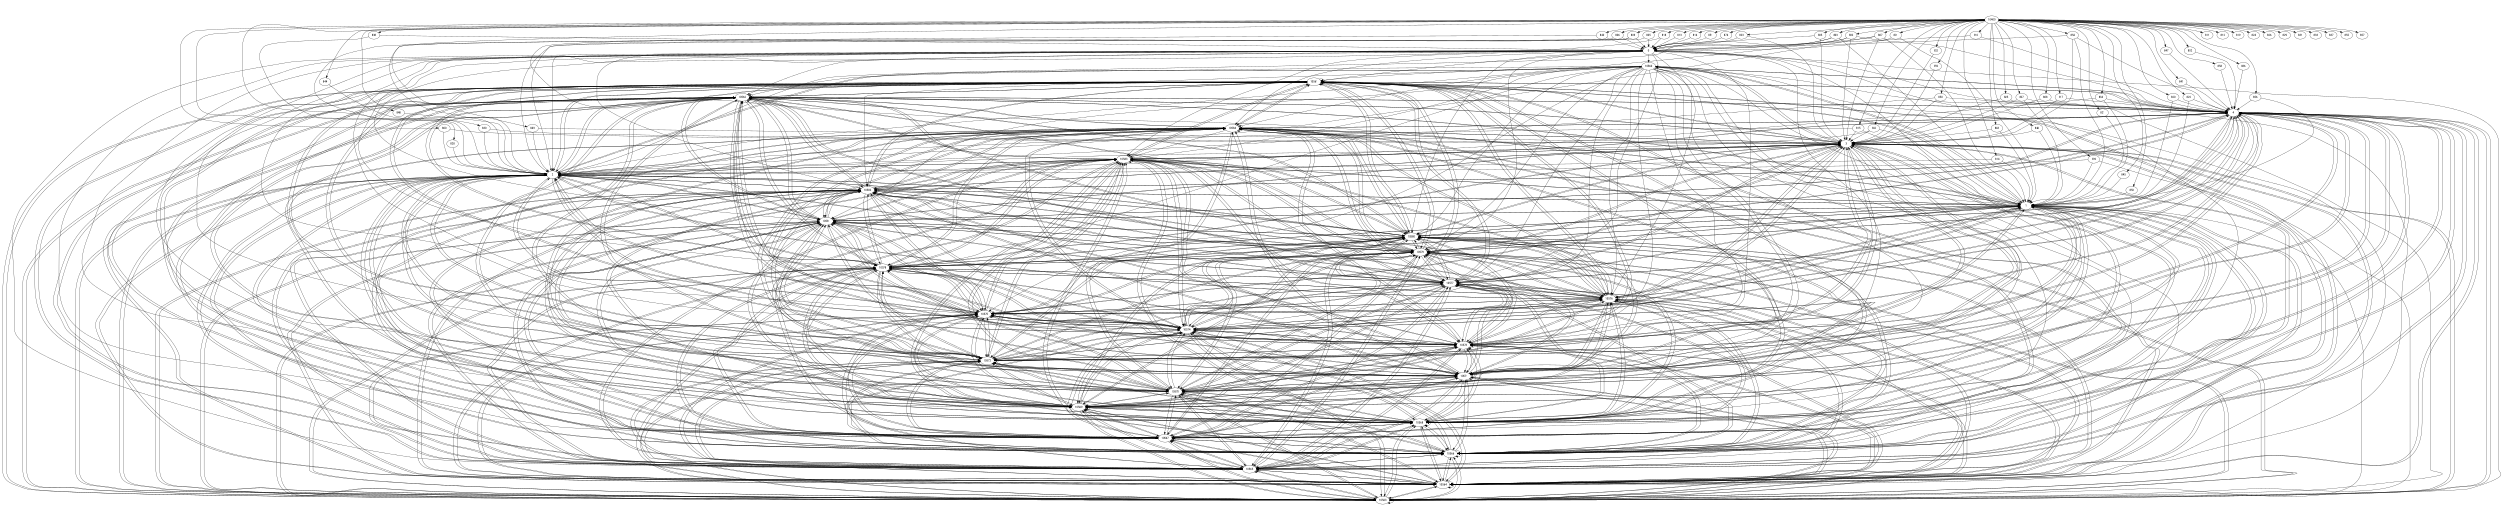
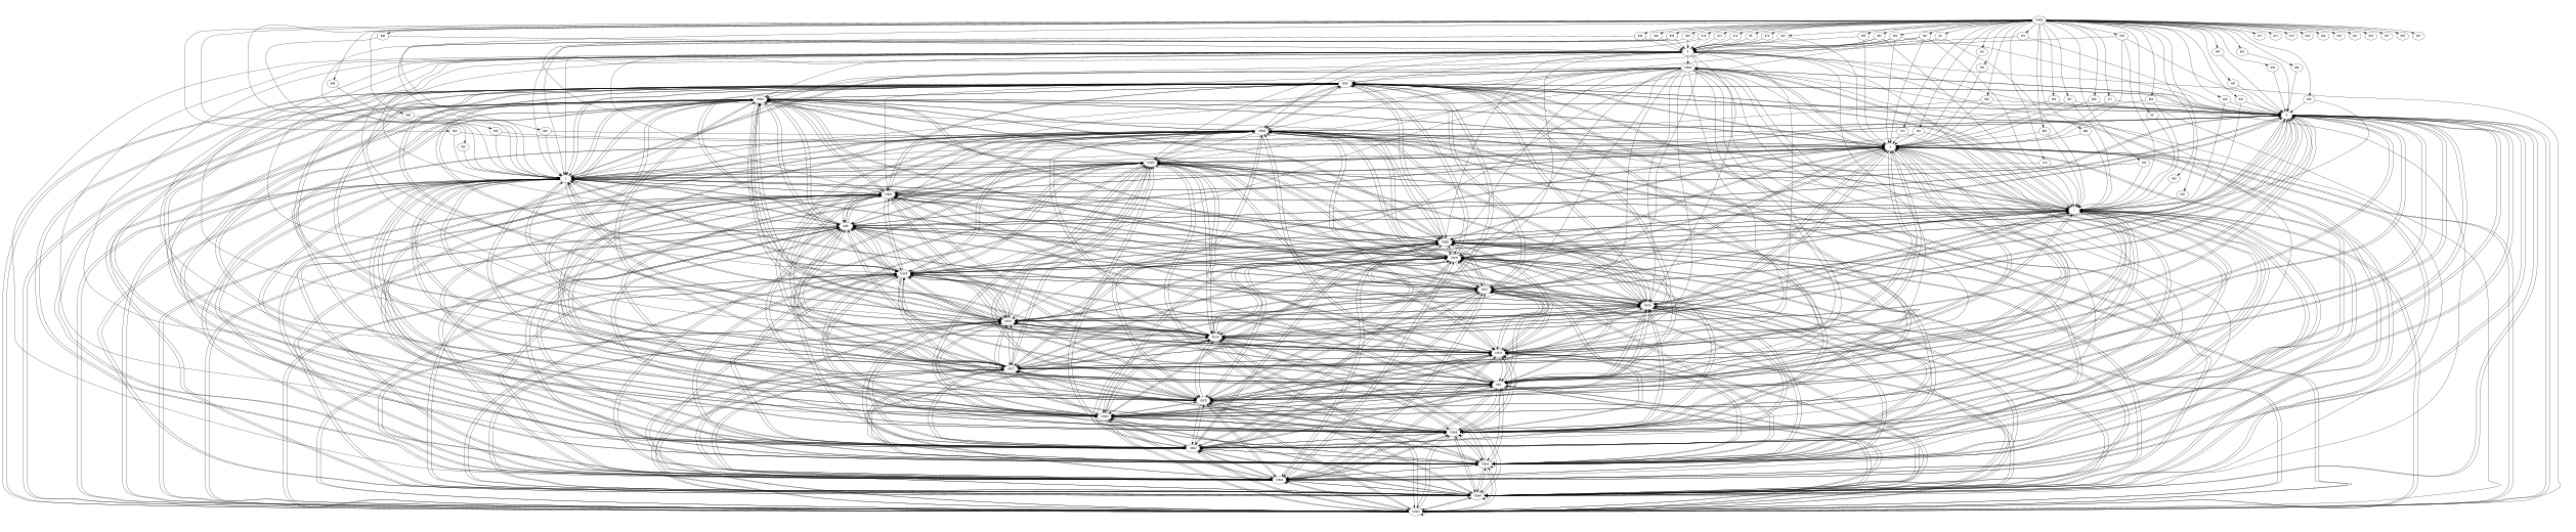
  digraph {
    fontname="Roboto Condensed"
    node [fontname="Roboto Condensed" pop=orn]
    edge [fontname="Roboto Condensed"]
    0 [pop=pn]
    10560 [pop=ln]
    10561 [pop=ln]
    10562 [pop=ln]
    10563 [pop=ln]
    10564 [pop=ln]
    10565 [pop=ln]
    10566 [pop=ln]
    10567 [pop=ln]
    10568 [pop=ln]
    10569 [pop=ln]
    10570 [pop=ln]
    10571 [pop=ln]
    10572 [pop=ln]
    10573 [pop=ln]
    10574 [pop=ln]
    10575 [pop=ln]
    10576 [pop=ln]
    10577 [pop=ln]
    10578 [pop=ln]
    10579 [pop=ln]
    10580 [pop=ln]
    10581 [pop=ln]
    10582 [pop=ln]
    10583 [pop=ln]
    10584 [pop=ln]
    1 [pop=pn]
    2 [pop=pn]
    3 [pop=pn]
    4 [pop=pn]
    800
    801
    802
    803
    n35 [label=874]
    805
    806
    807
    808
    809
    810
    813
    814
    815
    816
    817
    818
    820
    821
    822
    823
    825
    827
    828
    830
    832
    834
    835
    836
    838
    839
    840
    841
    842
    843
    844
    845
    846
    847
    848
    849
    850
    851
    852
    853
    854
    856
    858
    859
    10400 [pop=or]
    811
    812
    819
    824
    826
    829
    831
    833
    837
    855
    857
    0 -> 10560
    0 -> 10561
    0 -> 10562
    0 -> 10563
    0 -> 10564
    0 -> 10565
    0 -> 10566
    0 -> 10567
    0 -> 10568
    0 -> 10569
    0 -> 10570
    0 -> 10571
    0 -> 10572
    0 -> 10573
    0 -> 10574
    0 -> 10575
    0 -> 10576
    0 -> 10577
    0 -> 10578
    0 -> 10579
    0 -> 10580
    0 -> 10581
    0 -> 10582
    0 -> 10583
    0 -> 10584
    10560 -> 10561
    10560 -> 10562
    10560 -> 10563
    10560 -> 10564
    10560 -> 10565
    10560 -> 10566
    10560 -> 10567
    10560 -> 10568
    10560 -> 10569
    10560 -> 10570
    10560 -> 10571
    10560 -> 10572
    10560 -> 10573
    10560 -> 10574
    10560 -> 10575
    10560 -> 10576
    10560 -> 10577
    10560 -> 10578
    10560 -> 10579
    10560 -> 10580
    10560 -> 10581
    10560 -> 10582
    10560 -> 10583
    10560 -> 10584
    10560 -> 1
    10560 -> 2
    10560 -> 3
    10560 -> 4
    10561 -> 10561
    10561 -> 10562
    10561 -> 10563
    10561 -> 10564
    10561 -> 10565
    10561 -> 10566
    10561 -> 10567
    10561 -> 10568
    10561 -> 10569
    10561 -> 10570
    10561 -> 10571
    10561 -> 10572
    10561 -> 10573
    10561 -> 10574
    10561 -> 10575
    10561 -> 10576
    10561 -> 10577
    10561 -> 10578
    10561 -> 10579
    10561 -> 10580
    10561 -> 10581
    10561 -> 10582
    10561 -> 10583
    10561 -> 10584
    10561 -> 1
    10561 -> 2
    10561 -> 3
    10561 -> 4
    10562 -> 10561
    10562 -> 10562
    10562 -> 10563
    10562 -> 10564
    10562 -> 10565
    10562 -> 10566
    10562 -> 10567
    10562 -> 10568
    10562 -> 10569
    10562 -> 10570
    10562 -> 10571
    10562 -> 10572
    10562 -> 10573
    10562 -> 10574
    10562 -> 10575
    10562 -> 10576
    10562 -> 10577
    10562 -> 10578
    10562 -> 10579
    10562 -> 10580
    10562 -> 10581
    10562 -> 10582
    10562 -> 10583
    10562 -> 10584
    10562 -> 1
    10562 -> 2
    10562 -> 3
    10562 -> 4
    10563 -> 10561
    10563 -> 10562
    10563 -> 10563
    10563 -> 10564
    10563 -> 10565
    10563 -> 10566
    10563 -> 10567
    10563 -> 10568
    10563 -> 10569
    10563 -> 10570
    10563 -> 10571
    10563 -> 10572
    10563 -> 10573
    10563 -> 10574
    10563 -> 10575
    10563 -> 10576
    10563 -> 10577
    10563 -> 10578
    10563 -> 10579
    10563 -> 10580
    10563 -> 10581
    10563 -> 10582
    10563 -> 10583
    10563 -> 10584
    10563 -> 1
    10563 -> 2
    10563 -> 3
    10563 -> 4
    10564 -> 10561
    10564 -> 10562
    10564 -> 10563
    10564 -> 10564
    10564 -> 10565
    10564 -> 10566
    10564 -> 10567
    10564 -> 10568
    10564 -> 10569
    10564 -> 10570
    10564 -> 10571
    10564 -> 10572
    10564 -> 10573
    10564 -> 10574
    10564 -> 10575
    10564 -> 10576
    10564 -> 10577
    10564 -> 10578
    10564 -> 10579
    10564 -> 10580
    10564 -> 10581
    10564 -> 10582
    10564 -> 10583
    10564 -> 10584
    10564 -> 1
    10564 -> 2
    10564 -> 3
    10564 -> 4
    10565 -> 10561
    10565 -> 10562
    10565 -> 10563
    10565 -> 10564
    10565 -> 10565
    10565 -> 10566
    10565 -> 10567
    10565 -> 10568
    10565 -> 10569
    10565 -> 10570
    10565 -> 10571
    10565 -> 10572
    10565 -> 10573
    10565 -> 10574
    10565 -> 10575
    10565 -> 10576
    10565 -> 10577
    10565 -> 10578
    10565 -> 10579
    10565 -> 10580
    10565 -> 10581
    10565 -> 10582
    10565 -> 10583
    10565 -> 10584
    10565 -> 1
    10565 -> 2
    10565 -> 3
    10565 -> 4
    10566 -> 10561
    10566 -> 10562
    10566 -> 10563
    10566 -> 10564
    10566 -> 10565
    10566 -> 10566
    10566 -> 10567
    10566 -> 10568
    10566 -> 10569
    10566 -> 10570
    10566 -> 10571
    10566 -> 10572
    10566 -> 10573
    10566 -> 10574
    10566 -> 10575
    10566 -> 10576
    10566 -> 10577
    10566 -> 10578
    10566 -> 10579
    10566 -> 10580
    10566 -> 10581
    10566 -> 10582
    10566 -> 10583
    10566 -> 10584
    10566 -> 1
    10566 -> 2
    10566 -> 3
    10566 -> 4
    10567 -> 10561
    10567 -> 10562
    10567 -> 10563
    10567 -> 10564
    10567 -> 10565
    10567 -> 10566
    10567 -> 10567
    10567 -> 10568
    10567 -> 10569
    10567 -> 10570
    10567 -> 10571
    10567 -> 10572
    10567 -> 10573
    10567 -> 10574
    10567 -> 10575
    10567 -> 10576
    10567 -> 10577
    10567 -> 10578
    10567 -> 10579
    10567 -> 10580
    10567 -> 10581
    10567 -> 10582
    10567 -> 10583
    10567 -> 10584
    10567 -> 1
    10567 -> 2
    10567 -> 3
    10567 -> 4
    10568 -> 10561
    10568 -> 10562
    10568 -> 10563
    10568 -> 10564
    10568 -> 10565
    10568 -> 10566
    10568 -> 10567
    10568 -> 10568
    10568 -> 10569
    10568 -> 10570
    10568 -> 10571
    10568 -> 10572
    10568 -> 10573
    10568 -> 10574
    10568 -> 10575
    10568 -> 10576
    10568 -> 10577
    10568 -> 10578
    10568 -> 10579
    10568 -> 10580
    10568 -> 10581
    10568 -> 10582
    10568 -> 10583
    10568 -> 10584
    10568 -> 1
    10568 -> 2
    10568 -> 3
    10568 -> 4
    10569 -> 10561
    10569 -> 10562
    10569 -> 10563
    10569 -> 10564
    10569 -> 10565
    10569 -> 10566
    10569 -> 10567
    10569 -> 10568
    10569 -> 10569
    10569 -> 10570
    10569 -> 10571
    10569 -> 10572
    10569 -> 10573
    10569 -> 10574
    10569 -> 10575
    10569 -> 10576
    10569 -> 10577
    10569 -> 10578
    10569 -> 10579
    10569 -> 10580
    10569 -> 10581
    10569 -> 10582
    10569 -> 10583
    10569 -> 10584
    10569 -> 1
    10569 -> 2
    10569 -> 3
    10569 -> 4
    10570 -> 10561
    10570 -> 10562
    10570 -> 10563
    10570 -> 10564
    10570 -> 10565
    10570 -> 10566
    10570 -> 10567
    10570 -> 10568
    10570 -> 10569
    10570 -> 10570
    10570 -> 10571
    10570 -> 10572
    10570 -> 10573
    10570 -> 10574
    10570 -> 10575
    10570 -> 10576
    10570 -> 10577
    10570 -> 10578
    10570 -> 10579
    10570 -> 10580
    10570 -> 10581
    10570 -> 10582
    10570 -> 10583
    10570 -> 10584
    10570 -> 1
    10570 -> 2
    10570 -> 3
    10570 -> 4
    10571 -> 10561
    10571 -> 10562
    10571 -> 10563
    10571 -> 10564
    10571 -> 10565
    10571 -> 10566
    10571 -> 10567
    10571 -> 10568
    10571 -> 10569
    10571 -> 10570
    10571 -> 10571
    10571 -> 10572
    10571 -> 10573
    10571 -> 10574
    10571 -> 10575
    10571 -> 10576
    10571 -> 10577
    10571 -> 10578
    10571 -> 10579
    10571 -> 10580
    10571 -> 10581
    10571 -> 10582
    10571 -> 10583
    10571 -> 10584
    10571 -> 1
    10571 -> 2
    10571 -> 3
    10571 -> 4
    10572 -> 10561
    10572 -> 10562
    10572 -> 10563
    10572 -> 10564
    10572 -> 10565
    10572 -> 10566
    10572 -> 10567
    10572 -> 10568
    10572 -> 10569
    10572 -> 10570
    10572 -> 10571
    10572 -> 10572
    10572 -> 10573
    10572 -> 10574
    10572 -> 10575
    10572 -> 10576
    10572 -> 10577
    10572 -> 10578
    10572 -> 10579
    10572 -> 10580
    10572 -> 10581
    10572 -> 10582
    10572 -> 10583
    10572 -> 10584
    10572 -> 1
    10572 -> 2
    10572 -> 3
    10572 -> 4
    10573 -> 10561
    10573 -> 10562
    10573 -> 10563
    10573 -> 10564
    10573 -> 10565
    10573 -> 10566
    10573 -> 10567
    10573 -> 10568
    10573 -> 10569
    10573 -> 10570
    10573 -> 10571
    10573 -> 10572
    10573 -> 10573
    10573 -> 10574
    10573 -> 10575
    10573 -> 10576
    10573 -> 10577
    10573 -> 10578
    10573 -> 10579
    10573 -> 10580
    10573 -> 10581
    10573 -> 10582
    10573 -> 10583
    10573 -> 10584
    10573 -> 1
    10573 -> 2
    10573 -> 3
    10573 -> 4
    10574 -> 10561
    10574 -> 10562
    10574 -> 10563
    10574 -> 10564
    10574 -> 10565
    10574 -> 10566
    10574 -> 10567
    10574 -> 10568
    10574 -> 10569
    10574 -> 10570
    10574 -> 10571
    10574 -> 10572
    10574 -> 10573
    10574 -> 10574
    10574 -> 10575
    10574 -> 10576
    10574 -> 10577
    10574 -> 10578
    10574 -> 10579
    10574 -> 10580
    10574 -> 10581
    10574 -> 10582
    10574 -> 10583
    10574 -> 10584
    10574 -> 1
    10574 -> 2
    10574 -> 3
    10574 -> 4
    10575 -> 10561
    10575 -> 10562
    10575 -> 10563
    10575 -> 10564
    10575 -> 10565
    10575 -> 10566
    10575 -> 10567
    10575 -> 10568
    10575 -> 10569
    10575 -> 10570
    10575 -> 10571
    10575 -> 10572
    10575 -> 10573
    10575 -> 10574
    10575 -> 10575
    10575 -> 10576
    10575 -> 10577
    10575 -> 10578
    10575 -> 10579
    10575 -> 10580
    10575 -> 10581
    10575 -> 10582
    10575 -> 10583
    10575 -> 10584
    10575 -> 1
    10575 -> 2
    10575 -> 3
    10575 -> 4
    10576 -> 10561
    10576 -> 10562
    10576 -> 10563
    10576 -> 10564
    10576 -> 10565
    10576 -> 10566
    10576 -> 10567
    10576 -> 10568
    10576 -> 10569
    10576 -> 10570
    10576 -> 10571
    10576 -> 10572
    10576 -> 10573
    10576 -> 10574
    10576 -> 10575
    10576 -> 10576
    10576 -> 10577
    10576 -> 10578
    10576 -> 10579
    10576 -> 10580
    10576 -> 10581
    10576 -> 10582
    10576 -> 10583
    10576 -> 10584
    10576 -> 1
    10576 -> 2
    10576 -> 3
    10576 -> 4
    10577 -> 10561
    10577 -> 10562
    10577 -> 10563
    10577 -> 10564
    10577 -> 10565
    10577 -> 10566
    10577 -> 10567
    10577 -> 10568
    10577 -> 10569
    10577 -> 10570
    10577 -> 10571
    10577 -> 10572
    10577 -> 10573
    10577 -> 10574
    10577 -> 10575
    10577 -> 10576
    10577 -> 10577
    10577 -> 10578
    10577 -> 10579
    10577 -> 10580
    10577 -> 10581
    10577 -> 10582
    10577 -> 10583
    10577 -> 10584
    10577 -> 1
    10577 -> 2
    10577 -> 3
    10577 -> 4
    10578 -> 10561
    10578 -> 10562
    10578 -> 10563
    10578 -> 10564
    10578 -> 10565
    10578 -> 10566
    10578 -> 10567
    10578 -> 10568
    10578 -> 10569
    10578 -> 10570
    10578 -> 10571
    10578 -> 10572
    10578 -> 10573
    10578 -> 10574
    10578 -> 10575
    10578 -> 10576
    10578 -> 10577
    10578 -> 10578
    10578 -> 10579
    10578 -> 10580
    10578 -> 10581
    10578 -> 10582
    10578 -> 10583
    10578 -> 10584
    10578 -> 1
    10578 -> 2
    10578 -> 3
    10578 -> 4
    10579 -> 10561
    10579 -> 10562
    10579 -> 10563
    10579 -> 10564
    10579 -> 10565
    10579 -> 10566
    10579 -> 10567
    10579 -> 10568
    10579 -> 10569
    10579 -> 10570
    10579 -> 10571
    10579 -> 10572
    10579 -> 10573
    10579 -> 10574
    10579 -> 10575
    10579 -> 10576
    10579 -> 10577
    10579 -> 10578
    10579 -> 10579
    10579 -> 10580
    10579 -> 10581
    10579 -> 10582
    10579 -> 10583
    10579 -> 10584
    10579 -> 1
    10579 -> 2
    10579 -> 3
    10579 -> 4
    10580 -> 10561
    10580 -> 10562
    10580 -> 10563
    10580 -> 10564
    10580 -> 10565
    10580 -> 10566
    10580 -> 10567
    10580 -> 10568
    10580 -> 10569
    10580 -> 10570
    10580 -> 10571
    10580 -> 10572
    10580 -> 10573
    10580 -> 10574
    10580 -> 10575
    10580 -> 10576
    10580 -> 10577
    10580 -> 10578
    10580 -> 10579
    10580 -> 10580
    10580 -> 10581
    10580 -> 10582
    10580 -> 10583
    10580 -> 10584
    10580 -> 1
    10580 -> 2
    10580 -> 3
    10580 -> 4
    10581 -> 10561
    10581 -> 10562
    10581 -> 10563
    10581 -> 10564
    10581 -> 10565
    10581 -> 10566
    10581 -> 10567
    10581 -> 10568
    10581 -> 10569
    10581 -> 10570
    10581 -> 10571
    10581 -> 10572
    10581 -> 10573
    10581 -> 10574
    10581 -> 10575
    10581 -> 10576
    10581 -> 10577
    10581 -> 10578
    10581 -> 10579
    10581 -> 10580
    10581 -> 10581
    10581 -> 10582
    10581 -> 10583
    10581 -> 10584
    10581 -> 1
    10581 -> 2
    10581 -> 3
    10581 -> 4
    10582 -> 10561
    10582 -> 10562
    10582 -> 10563
    10582 -> 10564
    10582 -> 10565
    10582 -> 10566
    10582 -> 10567
    10582 -> 10568
    10582 -> 10569
    10582 -> 10570
    10582 -> 10571
    10582 -> 10572
    10582 -> 10573
    10582 -> 10574
    10582 -> 10575
    10582 -> 10576
    10582 -> 10577
    10582 -> 10578
    10582 -> 10579
    10582 -> 10580
    10582 -> 10581
    10582 -> 10582
    10582 -> 10583
    10582 -> 10584
    10582 -> 1
    10582 -> 2
    10582 -> 3
    10582 -> 4
    10583 -> 10561
    10583 -> 10562
    10583 -> 10563
    10583 -> 10564
    10583 -> 10565
    10583 -> 10566
    10583 -> 10567
    10583 -> 10568
    10583 -> 10569
    10583 -> 10570
    10583 -> 10571
    10583 -> 10572
    10583 -> 10573
    10583 -> 10574
    10583 -> 10575
    10583 -> 10576
    10583 -> 10577
    10583 -> 10578
    10583 -> 10579
    10583 -> 10580
    10583 -> 10581
    10583 -> 10582
    10583 -> 10583
    10583 -> 1
    10583 -> 2
    10583 -> 3
    10583 -> 4
    10584 -> 10561
    10584 -> 10562
    10584 -> 10563
    10584 -> 10564
    10584 -> 10565
    10584 -> 10566
    10584 -> 10567
    10584 -> 10568
    10584 -> 10569
    10584 -> 10570
    10584 -> 10571
    10584 -> 10572
    10584 -> 10573
    10584 -> 10574
    10584 -> 10575
    10584 -> 10576
    10584 -> 10577
    10584 -> 10578
    10584 -> 10579
    10584 -> 10580
    10584 -> 10581
    10584 -> 10582
    10584 -> 10583
    10584 -> 10584
    10584 -> 1
    10584 -> 2
    10584 -> 3
    10584 -> 4
    1 -> 10560
    1 -> 10561
    1 -> 10562
-   839 -> 10563
+   1 -> 10563
    1 -> 10564
    1 -> 10565
    1 -> 10566
    1 -> 10567
    1 -> 10568
    1 -> 10569
    1 -> 10570
    1 -> 10571
    1 -> 10572
    1 -> 10573
    1 -> 10574
    1 -> 10575
    1 -> 10576
    1 -> 10577
    1 -> 10578
    1 -> 10579
    1 -> 10580
    1 -> 10581
    1 -> 10582
    1 -> 10583
    1 -> 10584
    2 -> 10560
    2 -> 10561
    2 -> 10562
    2 -> 10563
    2 -> 10564
    2 -> 10565
    2 -> 10566
    2 -> 10567
    2 -> 10568
    2 -> 10569
    2 -> 10570
    2 -> 10571
    2 -> 10572
    2 -> 10573
    2 -> 10574
    2 -> 10575
    2 -> 10576
    2 -> 10577
    2 -> 10578
    2 -> 10579
    2 -> 10580
    2 -> 10581
    2 -> 10582
    2 -> 10583
    2 -> 10584
    3 -> 10560
    3 -> 10561
    3 -> 10562
    3 -> 10563
    3 -> 10564
    3 -> 10565
    3 -> 10566
    3 -> 10567
    3 -> 10568
    3 -> 10569
    3 -> 10570
    3 -> 10571
    3 -> 10572
    3 -> 10573
    3 -> 10574
    3 -> 10575
    3 -> 10576
    3 -> 10577
    3 -> 10578
    3 -> 10579
    3 -> 10580
    3 -> 10581
    3 -> 10582
    3 -> 10583
    3 -> 10584
    4 -> 10560
    4 -> 10561
    4 -> 10562
    4 -> 10563
    4 -> 10564
    4 -> 10565
    4 -> 10566
    4 -> 10567
    4 -> 10568
    4 -> 10569
    4 -> 10570
    4 -> 10571
    4 -> 10572
    4 -> 10573
    4 -> 10574
    4 -> 10575
    4 -> 10576
    4 -> 10577
    4 -> 10578
    4 -> 10579
    4 -> 10580
    4 -> 10581
    4 -> 10582
    4 -> 10583
    4 -> 10584
    800 -> 2
    800 -> 3
    801 -> 0
    801 -> 1
    802 -> 4
    803 -> 0
    803 -> 1
    803 -> 2
    n35 -> 0
    805 -> 0
    805 -> 2
    806 -> 0
    806 -> 2
    807 -> 0
    807 -> 1
    807 -> 2
    807 -> 3
    808 -> 3
    808 -> 4
    809 -> 0
    809 -> 1
    809 -> 2
    810 -> 0
    810 -> 4
    813 -> 0
    814 -> 1
    814 -> 2
    815 -> 1
    815 -> 2
    815 -> 3
    816 -> 0
    817 -> 3
    817 -> 4
    818 -> 0
    818 -> 2
    820 -> 1
    820 -> 4
    821 -> 1
    822 -> 1
    822 -> 4
    823 -> 0
    823 -> 3
    825 -> 3
    825 -> 4
    827 -> 1
    827 -> 3
    827 -> 4
    828 -> 2
    830 -> 2
    830 -> 3
    832 -> 0
    832 -> 2
    832 -> 3
    832 -> 4
    834 -> 1
    834 -> 2
    834 -> 4
    835 -> 0
    835 -> 3
    836 -> 4
    838 -> 0
    838 -> 2
    839 -> 1
    839 -> 2
    840 -> 0
    840 -> 2
    841 -> 4
    842 -> 1
    842 -> 2
    842 -> 3
    843 -> 1
    843 -> 3
    844 -> 2
    845 -> 1
    846 -> 1
    846 -> 3
    847 -> 4
    848 -> 2
    849 -> 2
    849 -> 3
    850 -> 2
    850 -> 3
    850 -> 4
    851 -> 0
    852 -> 3
    853 -> 1
    854 -> 0
    854 -> 1
    854 -> 3
    854 -> 4
    856 -> 1
    856 -> 4
    858 -> 4
    859 -> 3
    10400 -> 800
    10400 -> 801
    10400 -> 802
    10400 -> 803
    10400 -> n35
    10400 -> 805
    10400 -> 806
    10400 -> 807
    10400 -> 808
    10400 -> 809
    10400 -> 810
    10400 -> 813
    10400 -> 814
    10400 -> 815
    10400 -> 816
    10400 -> 817
    10400 -> 818
    10400 -> 820
    10400 -> 821
    10400 -> 822
    10400 -> 823
    10400 -> 825
    10400 -> 827
    10400 -> 828
    10400 -> 830
    10400 -> 832
    10400 -> 834
    10400 -> 835
    10400 -> 836
    10400 -> 838
    10400 -> 839
    10400 -> 840
    10400 -> 841
    10400 -> 842
    10400 -> 843
    10400 -> 844
    10400 -> 845
    10400 -> 846
    10400 -> 847
    10400 -> 848
    10400 -> 849
    10400 -> 850
    10400 -> 851
    10400 -> 852
    10400 -> 853
    10400 -> 854
    10400 -> 856
    10400 -> 858
    10400 -> 859
    10400 -> 811
    10400 -> 812
    10400 -> 819
    10400 -> 824
    10400 -> 826
    10400 -> 829
    10400 -> 831
    10400 -> 833
    10400 -> 837
    10400 -> 855
    10400 -> 857
  }
